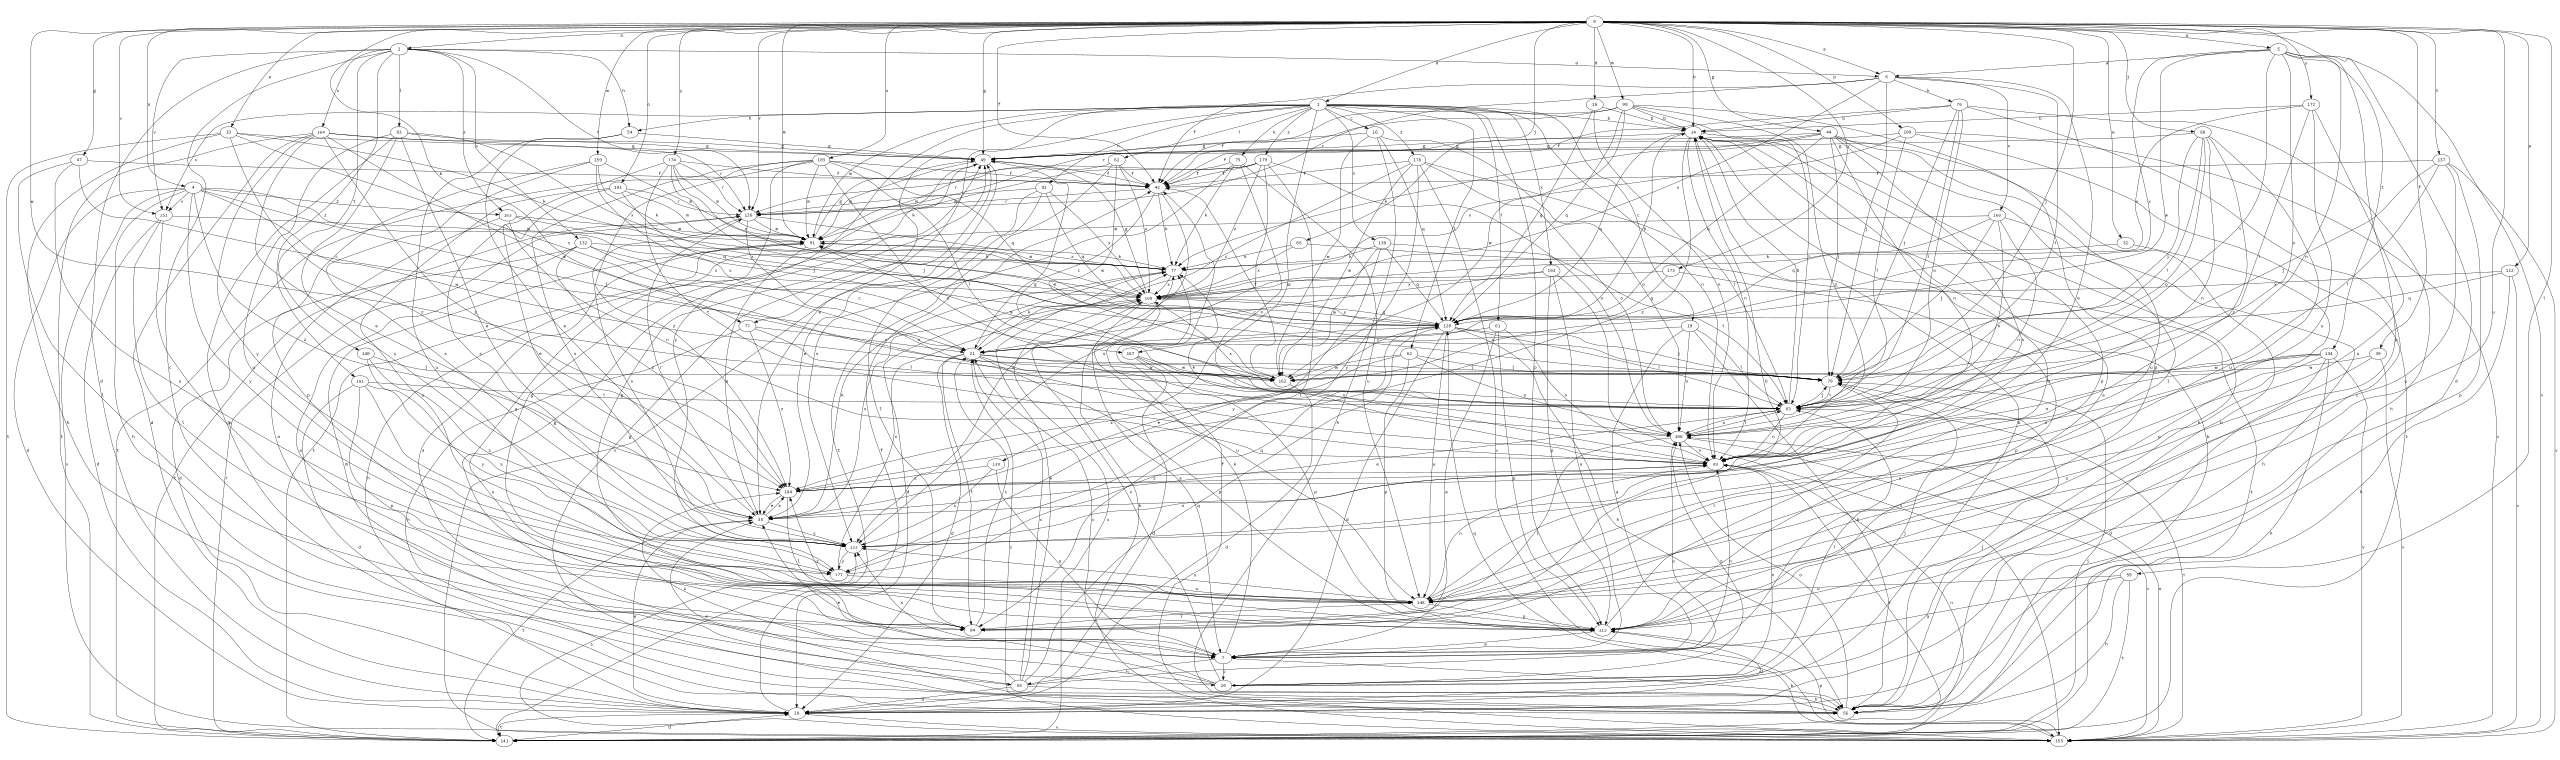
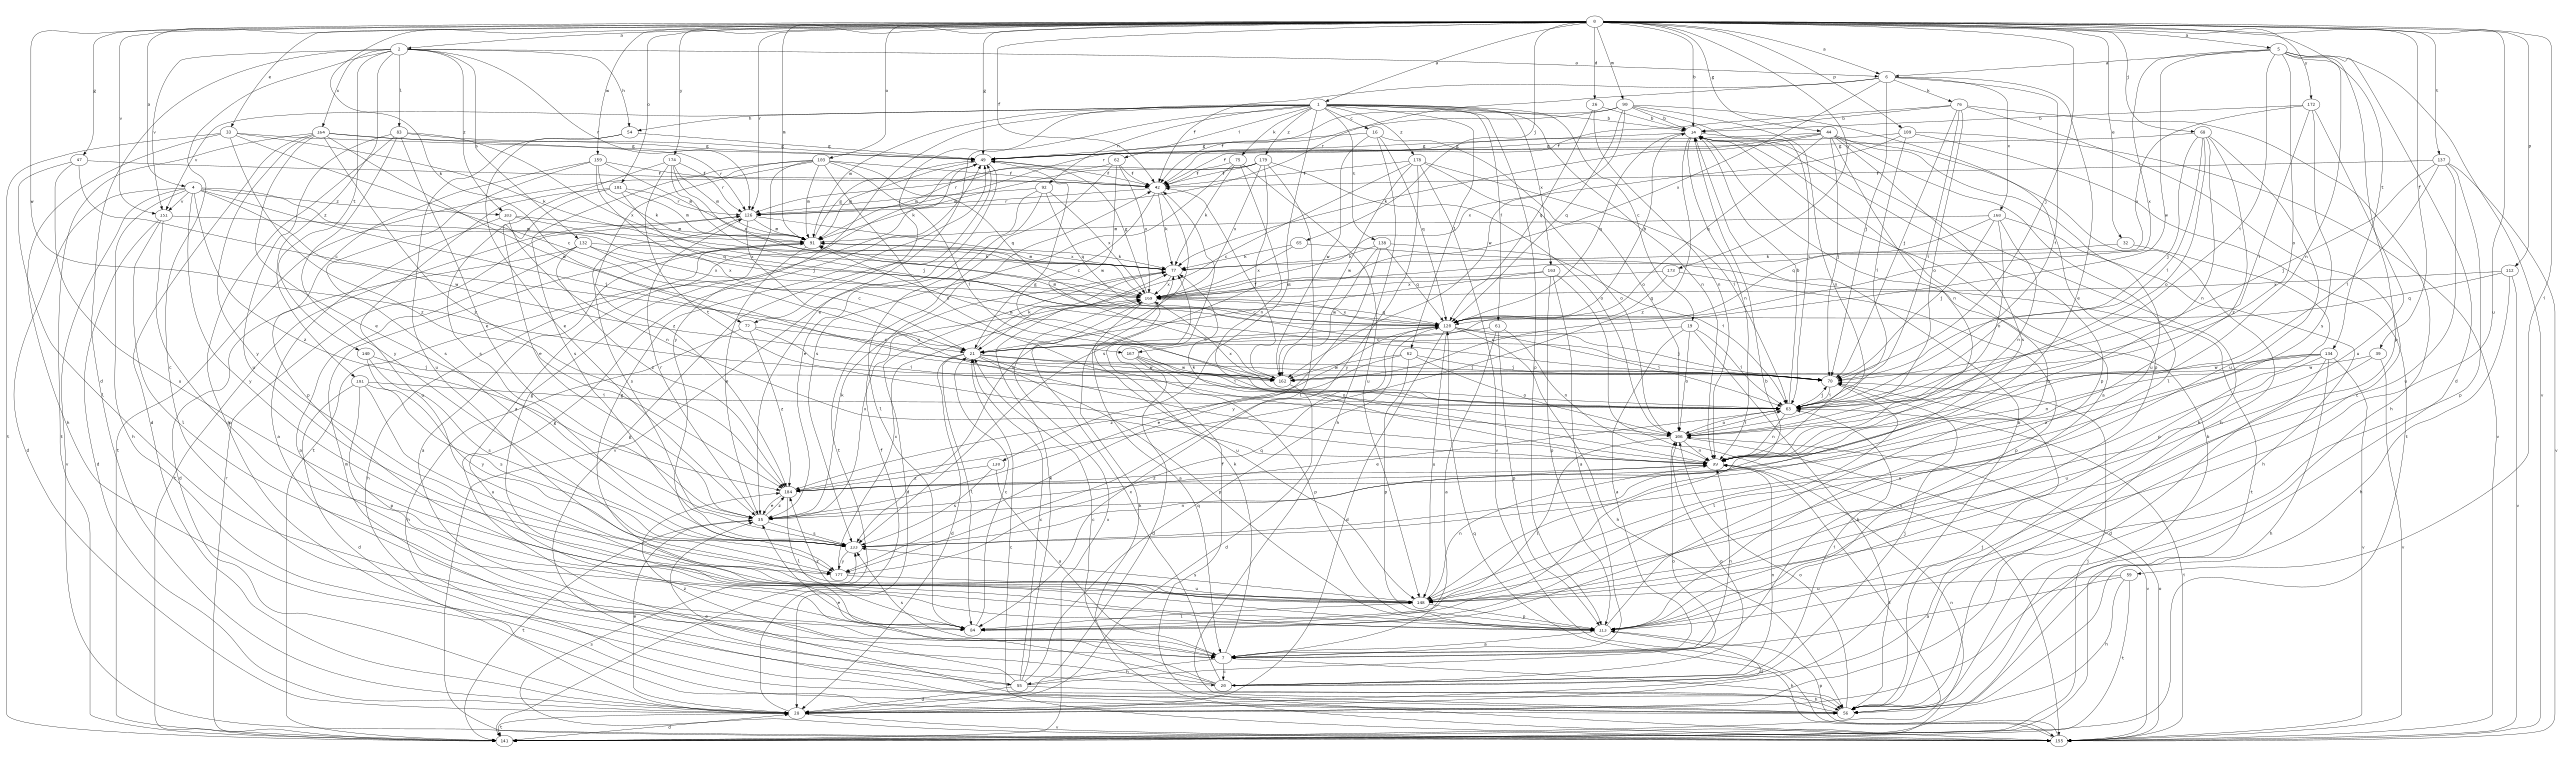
  strict digraph {
    fontname="Source Code Pro"
    node [fontname="Source Code Pro"]
    edge [fontname="Source Code Pro"]
    0
    1
    2
    4
    5
    6
    14
    26
    32
    33
    39
    42
    44
    47
    49
    59
    65
    68
    70
    72
    90
    91
    101
    103
    109
    112
    126
    134
    137
    148
    151
    159
    162
    172
    173
    174
    16
    19
    35
    54
    61
    62
    75
    82
    92
    99
    113
    130
    138
    163
    177
    178
    179
    20
    28
    83
    132
    140
    164
    181
    183
    55
    155
    167
    184
    63
    106
    76
    168
    169
    7
    56
    120
    77
    21
    141
    133
    84
    0 -> 1 [label=a]
    0 -> 2 [label=a]
    0 -> 4 [label=a]
    0 -> 5 [label=a]
    0 -> 6 [label=a]
    0 -> 14 [label=b]
    0 -> 26 [label=d]
    0 -> 32 [label=e]
    0 -> 33 [label=e]
    0 -> 39 [label=f]
    0 -> 42 [label=f]
    0 -> 44 [label=g]
    0 -> 47 [label=g]
    0 -> 49 [label=g]
    0 -> 59 [label=i]
    0 -> 65 [label=j]
    0 -> 68 [label=j]
    0 -> 70 [label=j]
    0 -> 72 [label=k]
    0 -> 90 [label=m]
    0 -> 91 [label=m]
    0 -> 101 [label=o]
    0 -> 103 [label=o]
    0 -> 109 [label=p]
    0 -> 112 [label=p]
    0 -> 126 [label=r]
    0 -> 134 [label=t]
    0 -> 137 [label=t]
    0 -> 148 [label=u]
    0 -> 151 [label=v]
    0 -> 159 [label=w]
    0 -> 162 [label=w]
    0 -> 172 [label=y]
    0 -> 173 [label=y]
    0 -> 174 [label=y]
    1 -> 14 [label=b]
    1 -> 72 [label=k]
    1 -> 91 [label=m]
    1 -> 151 [label=v]
    1 -> 16 [label=c]
    1 -> 19 [label=c]
    1 -> 35 [label=e]
    1 -> 54 [label=h]
    1 -> 61 [label=i]
    1 -> 62 [label=i]
    1 -> 75 [label=k]
    1 -> 82 [label=l]
    1 -> 92 [label=n]
    1 -> 99 [label=n]
    1 -> 113 [label=p]
    1 -> 130 [label=s]
    1 -> 138 [label=t]
    1 -> 163 [label=x]
    1 -> 177 [label=y]
    1 -> 178 [label=z]
    1 -> 179 [label=z]
    2 -> 6 [label=a]
    2 -> 126 [label=r]
    2 -> 151 [label=v]
    2 -> 54 [label=h]
    2 -> 20 [label=c]
    2 -> 28 [label=d]
    2 -> 83 [label=l]
    2 -> 132 [label=s]
    2 -> 140 [label=t]
    2 -> 164 [label=x]
    2 -> 181 [label=z]
    2 -> 183 [label=z]
    4 -> 70 [label=j]
    4 -> 151 [label=v]
    4 -> 162 [label=w]
    4 -> 177 [label=y]
    4 -> 28 [label=d]
    4 -> 183 [label=z]
    4 -> 55 [label=h]
    4 -> 155 [label=v]
    4 -> 167 [label=x]
    4 -> 184 [label=z]
    5 -> 6 [label=a]
    5 -> 162 [label=w]
    5 -> 99 [label=n]
    5 -> 113 [label=p]
    5 -> 28 [label=d]
    5 -> 155 [label=v]
    5 -> 167 [label=x]
    5 -> 63 [label=i]
    5 -> 106 [label=o]
    6 -> 42 [label=f]
    6 -> 70 [label=j]
    6 -> 126 [label=r]
    6 -> 35 [label=e]
    6 -> 63 [label=i]
    6 -> 76 [label=k]
    6 -> 168 [label=x]
    6 -> 169 [label=x]
    14 -> 49 [label=g]
    14 -> 99 [label=n]
    14 -> 113 [label=p]
    14 -> 184 [label=z]
    14 -> 7 [label=a]
    14 -> 56 [label=h]
    14 -> 120 [label=q]
    26 -> 14 [label=b]
    26 -> 99 [label=n]
    26 -> 120 [label=q]
    32 -> 113 [label=p]
    32 -> 77 [label=k]
    33 -> 49 [label=g]
    33 -> 184 [label=z]
    33 -> 56 [label=h]
    33 -> 77 [label=k]
    33 -> 21 [label=c]
    33 -> 141 [label=t]
    39 -> 148 [label=u]
    39 -> 162 [label=w]
    39 -> 155 [label=v]
    42 -> 126 [label=r]
    42 -> 77 [label=k]
    42 -> 21 [label=c]
    42 -> 133 [label=s]
    44 -> 42 [label=f]
    44 -> 49 [label=g]
    44 -> 70 [label=j]
    44 -> 148 [label=u]
    44 -> 99 [label=n]
    44 -> 56 [label=h]
    44 -> 120 [label=q]
    44 -> 77 [label=k]
    44 -> 133 [label=s]
    44 -> 84 [label=l]
    47 -> 42 [label=f]
    47 -> 148 [label=u]
    47 -> 21 [label=c]
    47 -> 84 [label=l]
    49 -> 42 [label=f]
    49 -> 91 [label=m]
    49 -> 155 [label=v]
    49 -> 141 [label=t]
    59 -> 148 [label=u]
    59 -> 7 [label=a]
    59 -> 56 [label=h]
    59 -> 141 [label=t]
    65 -> 169 [label=x]
    65 -> 77 [label=k]
    65 -> 141 [label=t]
    68 -> 49 [label=g]
    68 -> 70 [label=j]
    68 -> 148 [label=u]
    68 -> 99 [label=n]
    68 -> 184 [label=z]
    68 -> 63 [label=i]
    68 -> 106 [label=o]
    70 -> 63 [label=i]
    70 -> 84 [label=l]
    72 -> 184 [label=z]
    72 -> 63 [label=i]
    72 -> 56 [label=h]
    72 -> 21 [label=c]
    90 -> 14 [label=b]
    90 -> 42 [label=f]
    90 -> 126 [label=r]
    90 -> 162 [label=w]
    90 -> 99 [label=n]
    90 -> 113 [label=p]
    90 -> 63 [label=i]
    90 -> 120 [label=q]
    91 -> 49 [label=g]
    91 -> 35 [label=e]
    91 -> 7 [label=a]
    91 -> 56 [label=h]
    91 -> 77 [label=k]
    101 -> 91 [label=m]
    101 -> 126 [label=r]
    101 -> 148 [label=u]
    101 -> 35 [label=e]
    101 -> 120 [label=q]
    103 -> 42 [label=f]
    103 -> 91 [label=m]
    103 -> 184 [label=z]
    103 -> 63 [label=i]
    103 -> 106 [label=o]
    103 -> 7 [label=a]
    103 -> 120 [label=q]
    103 -> 141 [label=t]
    103 -> 133 [label=s]
    109 -> 49 [label=g]
    109 -> 155 [label=v]
    109 -> 63 [label=i]
    109 -> 169 [label=x]
    109 -> 141 [label=t]
    112 -> 155 [label=v]
    112 -> 169 [label=x]
    112 -> 56 [label=h]
    112 -> 120 [label=q]
    126 -> 91 [label=m]
    126 -> 99 [label=n]
    126 -> 169 [label=x]
    126 -> 141 [label=t]
    126 -> 133 [label=s]
    134 -> 148 [label=u]
    134 -> 162 [label=w]
    134 -> 99 [label=n]
    134 -> 28 [label=d]
    134 -> 155 [label=v]
    134 -> 184 [label=z]
    134 -> 56 [label=h]
    137 -> 42 [label=f]
    137 -> 70 [label=j]
    137 -> 148 [label=u]
    137 -> 113 [label=p]
    137 -> 155 [label=v]
    137 -> 63 [label=i]
    148 -> 99 [label=n]
    148 -> 113 [label=p]
    148 -> 133 [label=s]
    148 -> 84 [label=l]
    151 -> 91 [label=m]
    151 -> 113 [label=p]
    151 -> 28 [label=d]
    151 -> 84 [label=l]
-   174 -> 42 [label=f]
+   159 -> 42 [label=f]
    159 -> 70 [label=j]
    159 -> 91 [label=m]
    159 -> 113 [label=p]
    159 -> 77 [label=k]
    159 -> 133 [label=s]
    162 -> 42 [label=f]
    162 -> 91 [label=m]
    162 -> 28 [label=d]
    172 -> 14 [label=b]
    172 -> 148 [label=u]
    172 -> 63 [label=i]
    172 -> 169 [label=x]
    172 -> 133 [label=s]
    173 -> 113 [label=p]
    173 -> 169 [label=x]
    173 -> 120 [label=q]
    174 -> 70 [label=j]
    174 -> 91 [label=m]
    174 -> 126 [label=r]
    174 -> 99 [label=t]
    174 -> 169 [label=x]
    174 -> 133 [label=s]
    16 -> 49 [label=g]
    16 -> 162 [label=w]
    16 -> 106 [label=o]
    16 -> 56 [label=h]
    16 -> 120 [label=q]
    19 -> 63 [label=i]
    19 -> 106 [label=o]
    19 -> 7 [label=a]
    19 -> 56 [label=h]
    19 -> 21 [label=c]
    35 -> 126 [label=r]
    35 -> 184 [label=z]
    35 -> 169 [label=x]
    35 -> 77 [label=k]
    35 -> 141 [label=t]
    35 -> 133 [label=s]
    54 -> 49 [label=g]
    54 -> 148 [label=u]
    54 -> 35 [label=e]
    61 -> 99 [label=n]
    61 -> 113 [label=p]
    61 -> 7 [label=a]
    61 -> 21 [label=c]
    62 -> 42 [label=f]
    62 -> 91 [label=m]
    62 -> 162 [label=w]
    62 -> 169 [label=x]
    62 -> 141 [label=t]
    75 -> 42 [label=f]
    75 -> 148 [label=u]
    75 -> 99 [label=n]
    75 -> 77 [label=k]
    75 -> 133 [label=s]
    82 -> 70 [label=j]
    82 -> 162 [label=w]
    82 -> 113 [label=p]
    82 -> 184 [label=z]
    82 -> 106 [label=o]
    92 -> 126 [label=r]
    92 -> 35 [label=e]
    92 -> 169 [label=x]
    92 -> 120 [label=q]
    92 -> 84 [label=l]
    99 -> 184 [label=z]
    99 -> 77 [label=k]
    99 -> 141 [label=t]
    113 -> 14 [label=b]
    113 -> 49 [label=g]
    113 -> 28 [label=d]
    113 -> 7 [label=a]
    130 -> 184 [label=z]
    130 -> 7 [label=a]
    130 -> 133 [label=s]
    138 -> 162 [label=w]
    138 -> 177 [label=y]
    138 -> 63 [label=i]
    138 -> 120 [label=q]
    138 -> 77 [label=k]
    163 -> 113 [label=p]
    163 -> 155 [label=v]
    163 -> 169 [label=x]
    163 -> 7 [label=a]
    163 -> 21 [label=c]
    177 -> 148 [label=u]
    177 -> 169 [label=x]
    177 -> 120 [label=q]
    178 -> 42 [label=f]
    178 -> 162 [label=w]
    178 -> 177 [label=y]
    178 -> 155 [label=v]
    178 -> 63 [label=i]
    178 -> 106 [label=o]
    178 -> 21 [label=c]
    179 -> 42 [label=f]
    179 -> 91 [label=m]
    179 -> 126 [label=r]
    179 -> 106 [label=o]
    179 -> 169 [label=x]
    179 -> 133 [label=s]
    179 -> 84 [label=l]
    20 -> 49 [label=g]
    20 -> 70 [label=j]
    20 -> 35 [label=e]
    20 -> 99 [label=n]
    20 -> 63 [label=i]
    20 -> 106 [label=o]
    20 -> 169 [label=x]
    20 -> 21 [label=c]
    28 -> 14 [label=b]
    28 -> 42 [label=f]
    28 -> 35 [label=e]
    28 -> 155 [label=v]
    28 -> 141 [label=t]
    83 -> 49 [label=g]
    83 -> 148 [label=u]
    83 -> 35 [label=e]
    83 -> 177 [label=y]
    83 -> 169 [label=x]
    83 -> 56 [label=h]
    132 -> 28 [label=d]
    132 -> 184 [label=z]
    132 -> 169 [label=x]
    132 -> 7 [label=a]
    132 -> 77 [label=k]
    132 -> 21 [label=c]
    140 -> 70 [label=j]
    140 -> 177 [label=y]
    140 -> 133 [label=s]
    164 -> 49 [label=g]
    164 -> 126 [label=r]
    164 -> 162 [label=w]
    164 -> 35 [label=e]
    164 -> 177 [label=y]
    164 -> 28 [label=d]
    164 -> 184 [label=z]
    164 -> 141 [label=t]
    181 -> 148 [label=u]
    181 -> 113 [label=p]
    181 -> 28 [label=d]
    181 -> 63 [label=i]
    181 -> 133 [label=s]
    183 -> 91 [label=m]
    183 -> 99 [label=n]
    183 -> 169 [label=x]
    183 -> 7 [label=a]
    55 -> 91 [label=m]
    55 -> 28 [label=d]
    55 -> 184 [label=z]
    55 -> 106 [label=o]
    55 -> 56 [label=h]
    55 -> 120 [label=q]
    55 -> 77 [label=k]
    55 -> 21 [label=c]
    155 -> 42 [label=f]
    155 -> 113 [label=p]
    155 -> 63 [label=i]
    155 -> 106 [label=o]
    155 -> 120 [label=q]
    155 -> 77 [label=k]
    155 -> 21 [label=c]
    155 -> 133 [label=s]
    167 -> 162 [label=w]
    167 -> 113 [label=p]
    167 -> 28 [label=d]
    167 -> 106 [label=o]
    184 -> 35 [label=e]
    184 -> 84 [label=l]
    63 -> 14 [label=b]
    63 -> 49 [label=g]
    63 -> 70 [label=j]
    63 -> 35 [label=e]
    63 -> 99 [label=n]
    63 -> 106 [label=o]
    63 -> 169 [label=x]
    106 -> 99 [label=n]
    106 -> 155 [label=v]
    106 -> 63 [label=i]
    106 -> 84 [label=l]
    76 -> 14 [label=b]
    76 -> 42 [label=f]
    76 -> 70 [label=j]
    76 -> 20 [label=c]
    76 -> 63 [label=i]
    76 -> 106 [label=o]
    76 -> 56 [label=h]
    168 -> 70 [label=j]
    168 -> 91 [label=m]
    168 -> 99 [label=n]
    168 -> 106 [label=o]
    168 -> 56 [label=h]
    168 -> 120 [label=q]
    169 -> 49 [label=g]
    169 -> 148 [label=u]
    169 -> 7 [label=a]
    169 -> 120 [label=q]
    7 -> 99 [label=n]
    7 -> 20 [label=c]
    7 -> 55 [label=h]
    7 -> 56 [label=h]
    7 -> 77 [label=k]
    7 -> 133 [label=s]
    56 -> 49 [label=g]
    56 -> 70 [label=j]
    56 -> 35 [label=e]
    56 -> 106 [label=o]
    120 -> 14 [label=b]
    120 -> 70 [label=j]
    120 -> 91 [label=m]
    120 -> 148 [label=u]
    120 -> 35 [label=e]
    120 -> 28 [label=d]
    120 -> 63 [label=i]
    120 -> 169 [label=x]
    120 -> 56 [label=h]
    120 -> 21 [label=c]
    77 -> 91 [label=m]
    77 -> 28 [label=d]
    77 -> 169 [label=x]
    21 -> 70 [label=j]
    21 -> 162 [label=w]
    21 -> 113 [label=p]
    21 -> 28 [label=d]
    21 -> 63 [label=i]
    21 -> 77 [label=k]
    21 -> 84 [label=l]
    141 -> 14 [label=b]
    141 -> 70 [label=j]
    141 -> 126 [label=r]
    141 -> 99 [label=n]
    141 -> 28 [label=d]
    141 -> 169 [label=x]
    133 -> 99 [label=n]
    133 -> 177 [label=y]
    84 -> 14 [label=b]
    84 -> 49 [label=g]
    84 -> 184 [label=z]
    84 -> 21 [label=c]
  }
